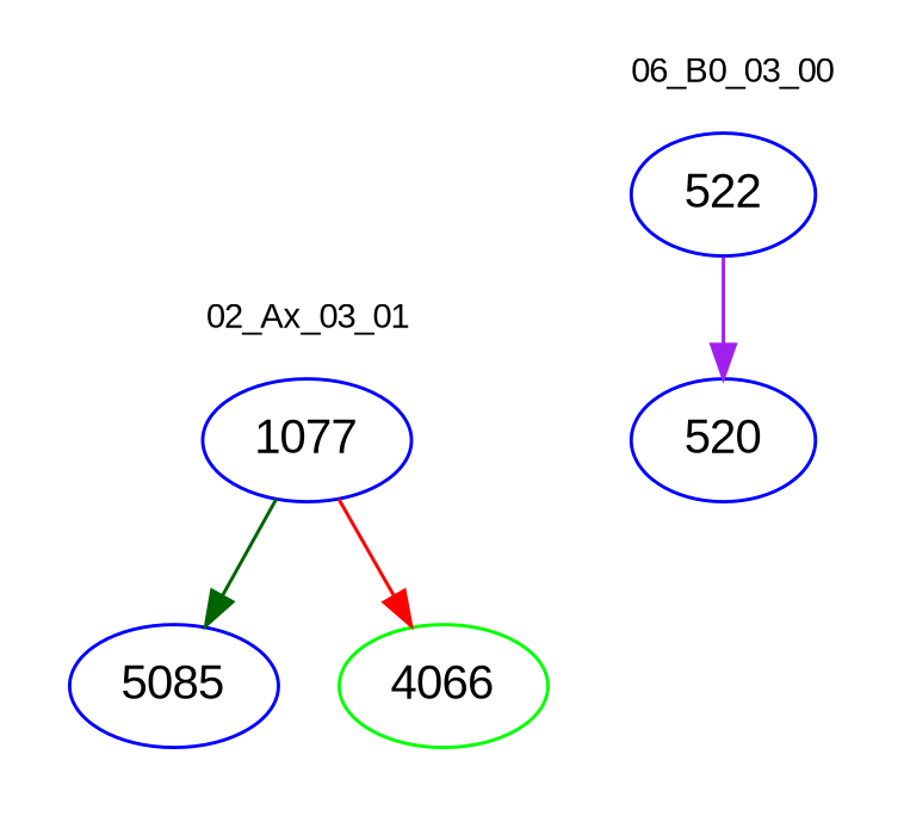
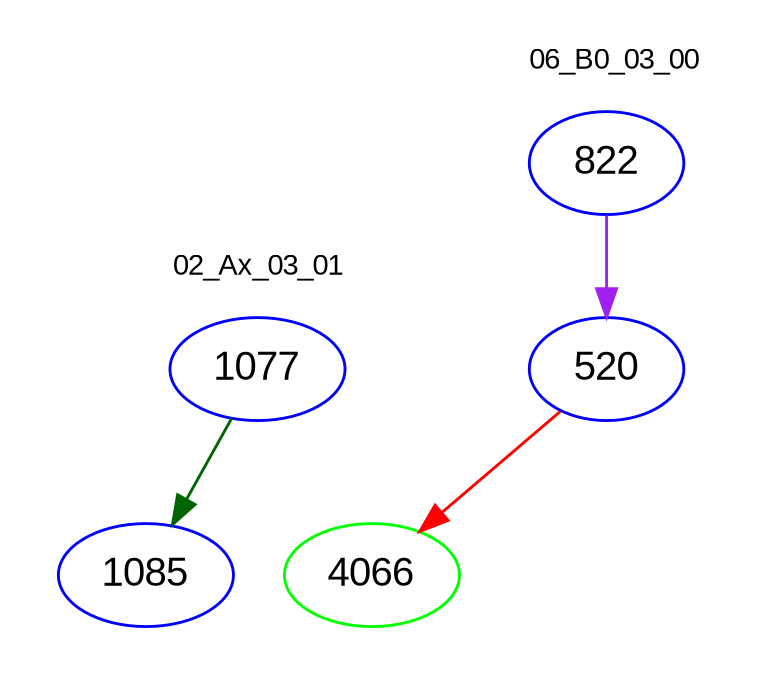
  digraph {
    fontname="Liberation Sans"
    node [color=blue fontname="Liberation Sans"]
    edge [fontname="Liberation Sans"]
    n1 [label=1077]
    n2 [color=green label=4066]
-   n3 [label=5085]
-   n4 [label=522]
+   n3 [label=1085]
+   n4 [label=822]
    n5 [label=520]
    subgraph cluster_1 {
      color=white
      fontsize=10
      label="02_Ax_03_01"
      n1
      n2
      n3
    }
    subgraph cluster_2 {
      color=white
      fontsize=10
      label="06_B0_03_00"
      n4
      n5
    }
-   n1 -> n2 [color=red]
+   n5 -> n2 [color=red]
    n1 -> n3 [color=darkgreen]
    n4 -> n5 [color=purple]
  }
